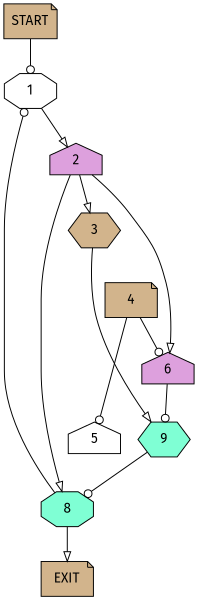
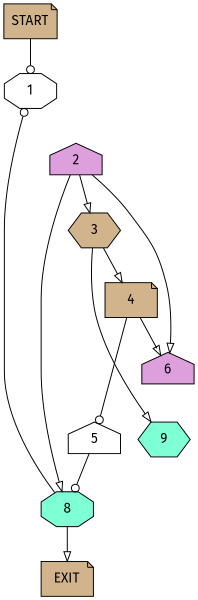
  digraph {
    fontname="Fira Sans"
    node [fillcolor=tan fontname="Fira Sans" shape=note style=filled]
    edge [arrowhead=onormal fontname="Fira Sans"]
    n1 [label=START]
    1 [fillcolor=white shape=octagon]
    2 [fillcolor=plum shape=house]
    3 [shape=hexagon]
    8 [fillcolor=aquamarine shape=octagon]
    6 [fillcolor=plum shape=house]
    4
    n8 [fillcolor=aquamarine label=9 shape=hexagon]
    n9 [label=EXIT]
    5 [fillcolor=white shape=house]
    n1 -> 1 [arrowhead=odot]
-   1 -> 2
    2 -> 3
    2 -> 8
    2 -> 6
+   3 -> 4
    3 -> n8
    8 -> 1 [arrowhead=odot]
    8 -> n9
-   6 -> n8 [arrowhead=odot]
-   4 -> 6 [arrowhead=odot]
+   4 -> 6
    4 -> 5 [arrowhead=odot]
-   n8 -> 8 [arrowhead=odot]
+   5 -> 8 [arrowhead=odot]
  }
